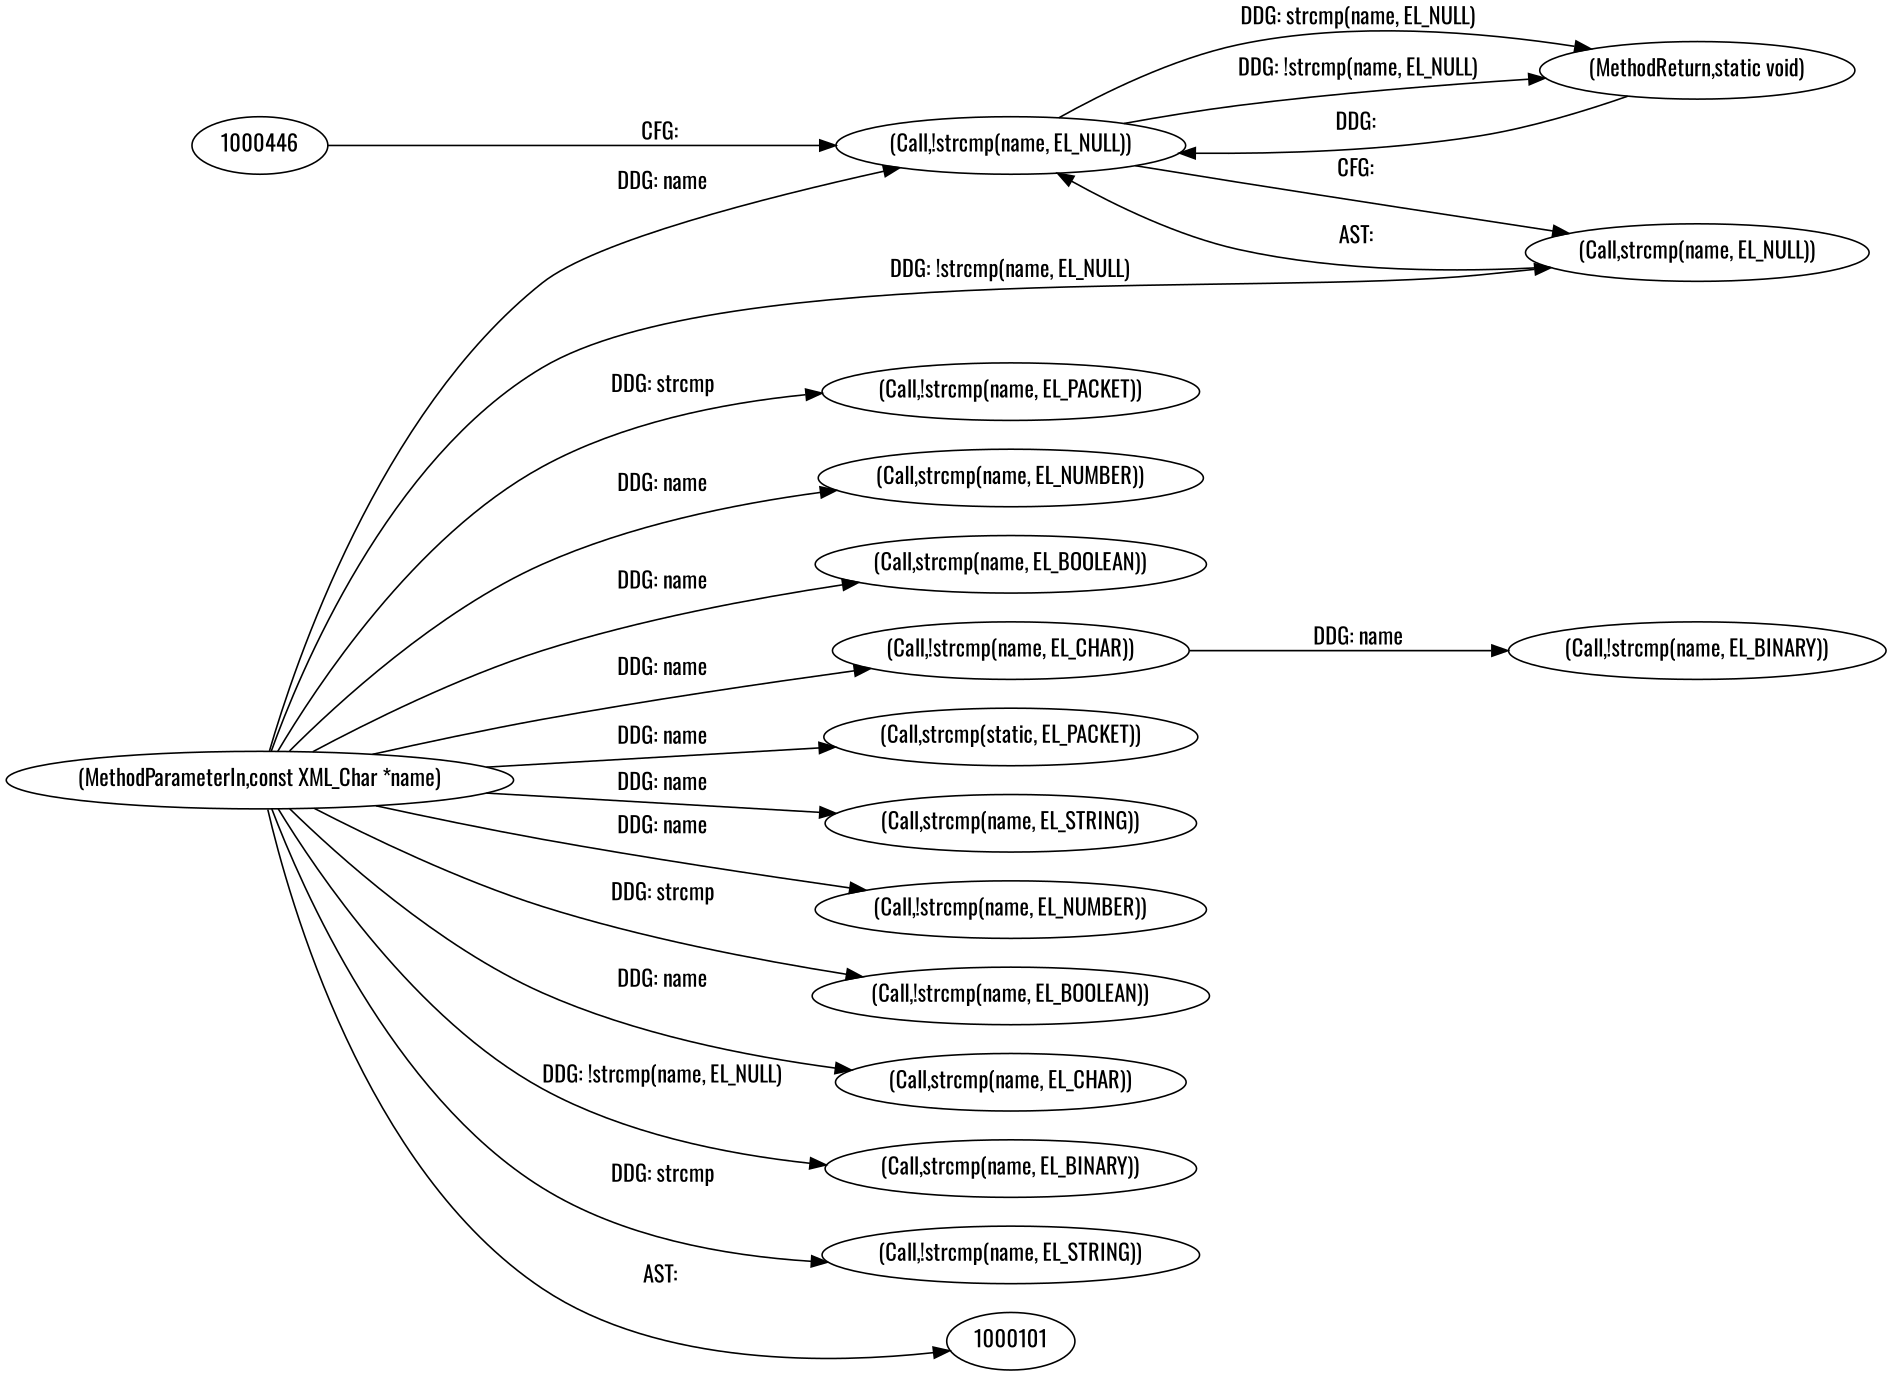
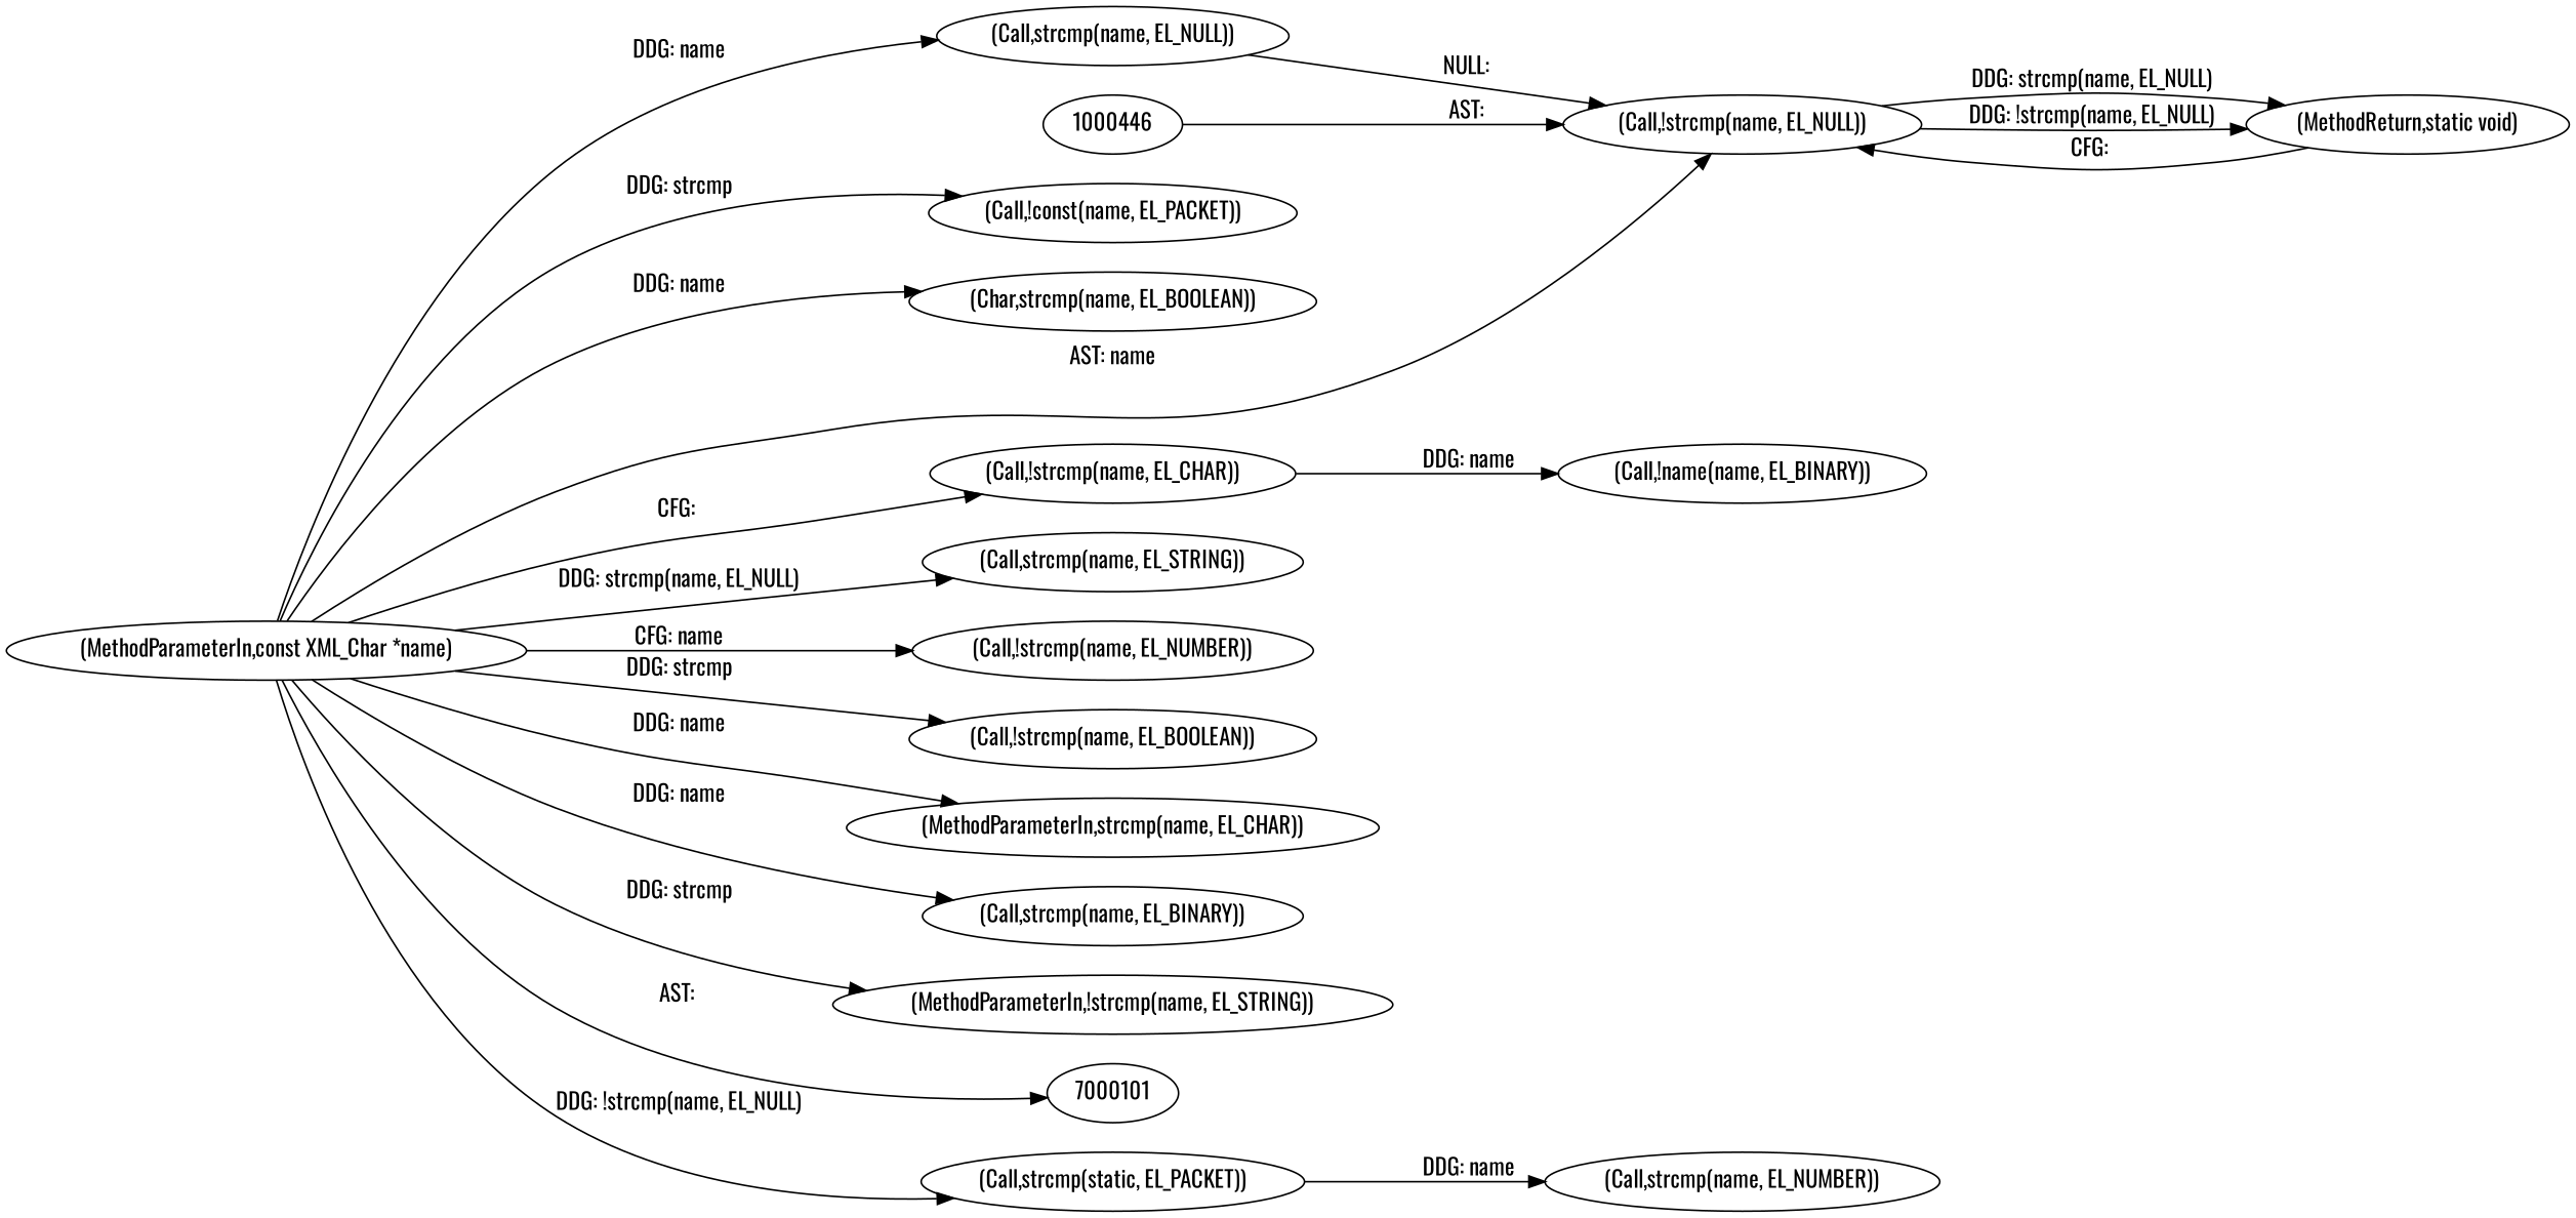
  digraph {
    fontname=Oswald
    rankdir=LR
    node [fontname=Oswald]
    edge [fontname=Oswald]
    n1 [label="(Call,!strcmp(name, EL_NULL))"]
    n2 [label="(MethodReturn,static void)"]
    n3 [label="(Call,strcmp(name, EL_NULL))"]
    n4 [label="(MethodParameterIn,const XML_Char *name)"]
-   n5 [label="(Call,!strcmp(name, EL_PACKET))"]
+   n5 [label="(Call,!const(name, EL_PACKET))"]
    n6 [label="(Call,strcmp(name, EL_NUMBER))"]
-   n7 [label="(Call,strcmp(name, EL_BOOLEAN))"]
+   n7 [label="(Char,strcmp(name, EL_BOOLEAN))"]
    n8 [label="(Call,!strcmp(name, EL_CHAR))"]
    n9 [label="(Call,strcmp(static, EL_PACKET))"]
    n10 [label="(Call,strcmp(name, EL_STRING))"]
    n11 [label="(Call,!strcmp(name, EL_NUMBER))"]
    n12 [label="(Call,!strcmp(name, EL_BOOLEAN))"]
-   n13 [label="(Call,strcmp(name, EL_CHAR))"]
+   n13 [label="(MethodParameterIn,strcmp(name, EL_CHAR))"]
    n14 [label="(Call,strcmp(name, EL_BINARY))"]
-   n15 [label="(Call,!strcmp(name, EL_STRING))"]
-   1000101
-   n17 [label="(Call,!strcmp(name, EL_BINARY))"]
+   n15 [label="(MethodParameterIn,!strcmp(name, EL_STRING))"]
+   1000101 [label=7000101]
+   n17 [label="(Call,!name(name, EL_BINARY))"]
    1000446
    n1 -> n2 [label="DDG: strcmp(name, EL_NULL)"]
    n1 -> n2 [label="DDG: !strcmp(name, EL_NULL)"]
-   n1 -> n3 [label="CFG: "]
-   n2 -> n1 [label="DDG: "]
-   n3 -> n1 [label="AST: "]
-   n4 -> n1 [label="DDG: name"]
-   n4 -> n3 [label="DDG: !strcmp(name, EL_NULL)"]
+   n2 -> n1 [label="CFG: "]
+   n3 -> n1 [label="NULL: "]
+   n4 -> n1 [label="AST: name"]
+   n4 -> n3 [label="DDG: name"]
    n4 -> n5 [label="DDG: strcmp"]
-   n4 -> n6 [label="DDG: name"]
+   n9 -> n6 [label="DDG: name"]
    n4 -> n7 [label="DDG: name"]
-   n4 -> n8 [label="DDG: name"]
-   n4 -> n9 [label="DDG: name"]
-   n4 -> n10 [label="DDG: name"]
-   n4 -> n11 [label="DDG: name"]
+   n4 -> n8 [label="CFG: "]
+   n4 -> n9 [label="DDG: !strcmp(name, EL_NULL)"]
+   n4 -> n10 [label="DDG: strcmp(name, EL_NULL)"]
+   n4 -> n11 [label="CFG: name"]
    n4 -> n12 [label="DDG: strcmp"]
    n4 -> n13 [label="DDG: name"]
-   n4 -> n14 [label="DDG: !strcmp(name, EL_NULL)"]
+   n4 -> n14 [label="DDG: name"]
    n4 -> n15 [label="DDG: strcmp"]
    n4 -> 1000101 [label="AST: "]
    n8 -> n17 [label="DDG: name"]
-   1000446 -> n1 [label="CFG: "]
+   1000446 -> n1 [label="AST: "]
  }
